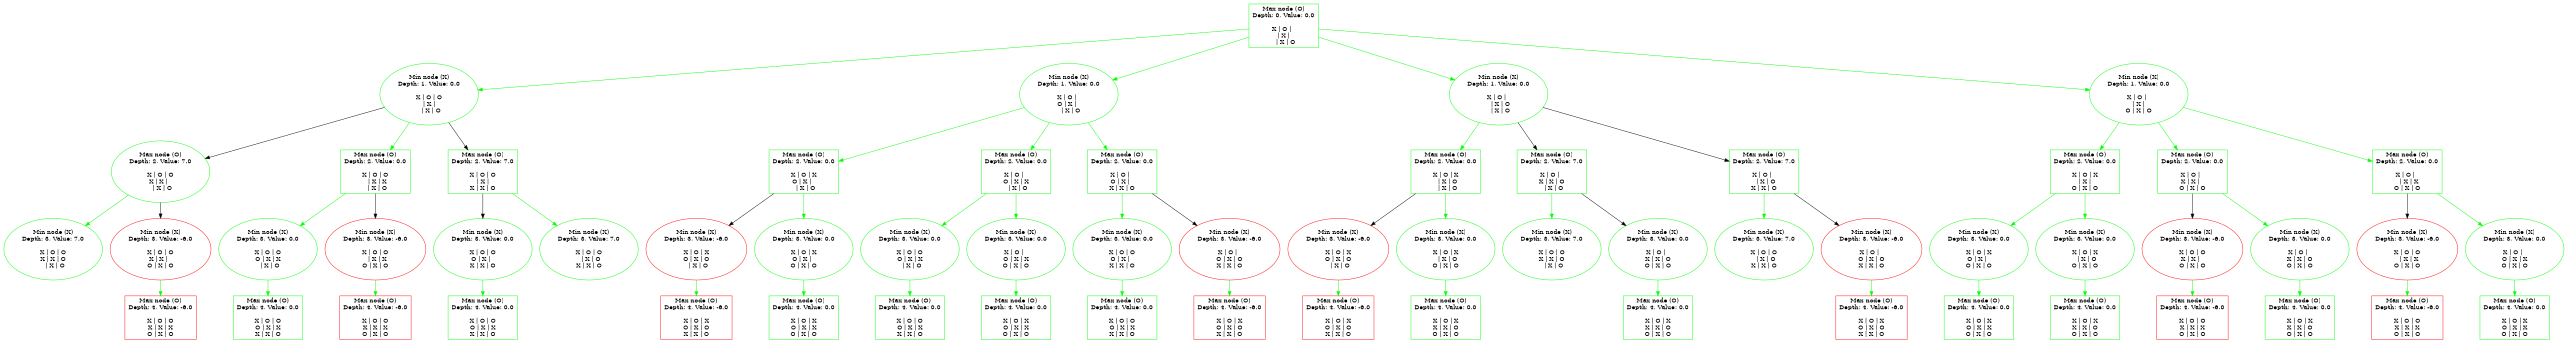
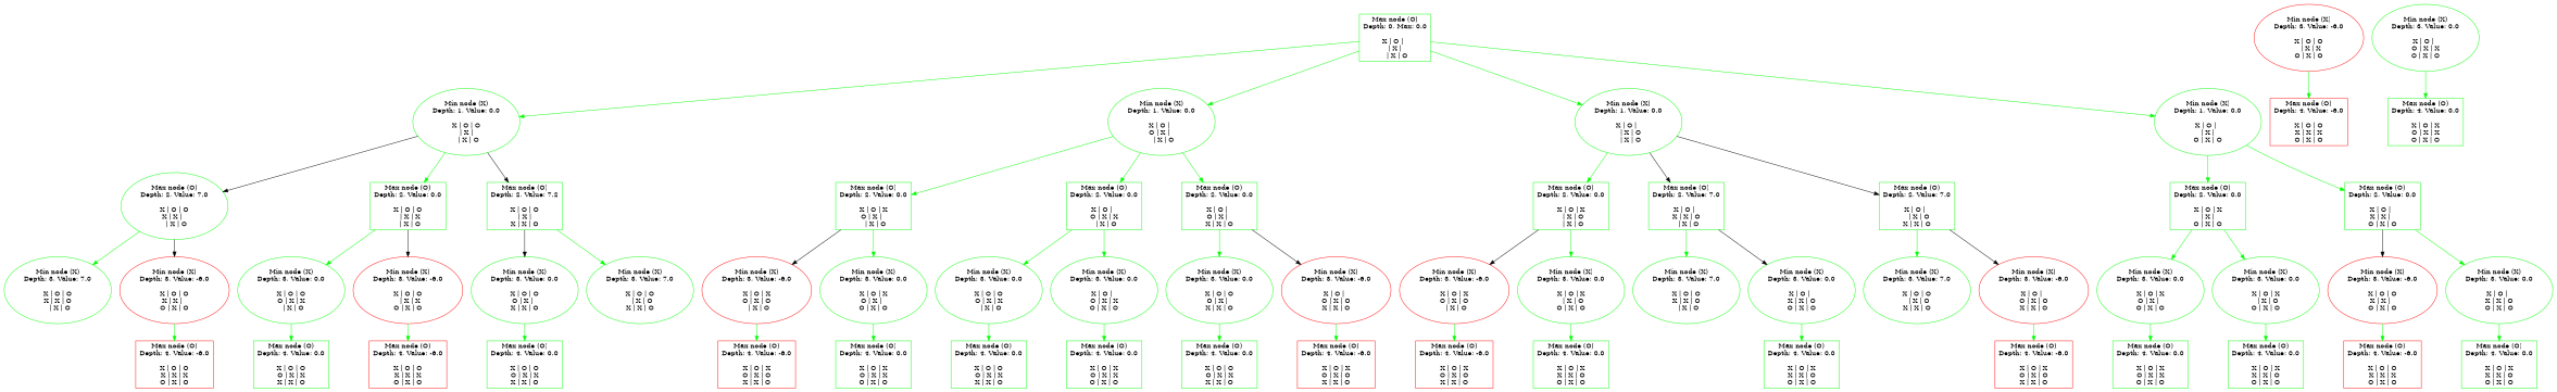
  strict digraph {
    node [color=green shape=box]
    edge [color=green]
-   n1 [label="Max node (O)\nDepth: 0, Value: 0.0\n\nX | O |  \n  | X |  \n  | X | O"]
+   n1 [label="Max node (O)\nDepth: 0, Max: 0.0\n\nX | O |  \n  | X |  \n  | X | O"]
    n2 [label="Min node (X)\nDepth: 1, Value: 0.0\n\nX | O | O\n  | X |  \n  | X | O" shape=ellipse]
    n3 [label="Min node (X)\nDepth: 1, Value: 0.0\n\nX | O |  \nO | X |  \n  | X | O" shape=ellipse]
    n4 [label="Min node (X)\nDepth: 1, Value: 0.0\n\nX | O |  \n  | X | O\n  | X | O" shape=ellipse]
    n5 [label="Min node (X)\nDepth: 1, Value: 0.0\n\nX | O |  \n  | X |  \nO | X | O" shape=ellipse]
    n6 [label="Max node (O)\nDepth: 2, Value: 7.0\n\nX | O | O\nX | X |  \n  | X | O" shape=ellipse]
    n7 [label="Max node (O)\nDepth: 2, Value: 0.0\n\nX | O | O\n  | X | X\n  | X | O"]
-   n8 [label="Max node (O)\nDepth: 2, Value: 7.0\n\nX | O | O\n  | X |  \nX | X | O"]
+   n8 [label="Max node (O)\nDepth: 2, Value: 7.2\n\nX | O | O\n  | X |  \nX | X | O"]
    n9 [label="Max node (O)\nDepth: 2, Value: 0.0\n\nX | O | X\nO | X |  \n  | X | O"]
    n10 [label="Max node (O)\nDepth: 2, Value: 0.0\n\nX | O |  \nO | X | X\n  | X | O"]
    n11 [label="Max node (O)\nDepth: 2, Value: 0.0\n\nX | O |  \nO | X |  \nX | X | O"]
    n12 [label="Max node (O)\nDepth: 2, Value: 0.0\n\nX | O | X\n  | X | O\n  | X | O"]
    n13 [label="Max node (O)\nDepth: 2, Value: 7.0\n\nX | O |  \nX | X | O\n  | X | O"]
    n14 [label="Max node (O)\nDepth: 2, Value: 7.0\n\nX | O |  \n  | X | O\nX | X | O"]
    n15 [label="Max node (O)\nDepth: 2, Value: 0.0\n\nX | O | X\n  | X |  \nO | X | O"]
    n16 [label="Max node (O)\nDepth: 2, Value: 0.0\n\nX | O |  \nX | X |  \nO | X | O"]
-   n17 [label="Max node (O)\nDepth: 2, Value: 0.0\n\nX | O |  \n  | X | X\nO | X | O"]
    n18 [label="Min node (X)\nDepth: 3, Value: 7.0\n\nX | O | O\nX | X | O\n  | X | O" shape=ellipse]
    n19 [color=red label="Min node (X)\nDepth: 3, Value: -6.0\n\nX | O | O\nX | X |  \nO | X | O" shape=ellipse]
    n20 [label="Min node (X)\nDepth: 3, Value: 0.0\n\nX | O | O\nO | X | X\n  | X | O" shape=ellipse]
    n21 [color=red label="Min node (X)\nDepth: 3, Value: -6.0\n\nX | O | O\n  | X | X\nO | X | O" shape=ellipse]
    n22 [label="Min node (X)\nDepth: 3, Value: 0.0\n\nX | O | O\nO | X |  \nX | X | O" shape=ellipse]
    n23 [label="Min node (X)\nDepth: 3, Value: 7.0\n\nX | O | O\n  | X | O\nX | X | O" shape=ellipse]
    n24 [color=red label="Min node (X)\nDepth: 3, Value: -6.0\n\nX | O | X\nO | X | O\n  | X | O" shape=ellipse]
    n25 [label="Min node (X)\nDepth: 3, Value: 0.0\n\nX | O | X\nO | X |  \nO | X | O" shape=ellipse]
    n26 [label="Min node (X)\nDepth: 3, Value: 0.0\n\nX | O | O\nO | X | X\n  | X | O" shape=ellipse]
    n27 [label="Min node (X)\nDepth: 3, Value: 0.0\n\nX | O |  \nO | X | X\nO | X | O" shape=ellipse]
    n28 [label="Min node (X)\nDepth: 3, Value: 0.0\n\nX | O | O\nO | X |  \nX | X | O" shape=ellipse]
    n29 [color=red label="Min node (X)\nDepth: 3, Value: -6.0\n\nX | O |  \nO | X | O\nX | X | O" shape=ellipse]
    n30 [color=red label="Min node (X)\nDepth: 3, Value: -6.0\n\nX | O | X\nO | X | O\n  | X | O" shape=ellipse]
    n31 [label="Min node (X)\nDepth: 3, Value: 0.0\n\nX | O | X\n  | X | O\nO | X | O" shape=ellipse]
    n32 [label="Min node (X)\nDepth: 3, Value: 7.0\n\nX | O | O\nX | X | O\n  | X | O" shape=ellipse]
    n33 [label="Min node (X)\nDepth: 3, Value: 0.0\n\nX | O |  \nX | X | O\nO | X | O" shape=ellipse]
    n34 [label="Min node (X)\nDepth: 3, Value: 7.0\n\nX | O | O\n  | X | O\nX | X | O" shape=ellipse]
    n35 [color=red label="Min node (X)\nDepth: 3, Value: -6.0\n\nX | O |  \nO | X | O\nX | X | O" shape=ellipse]
    n36 [label="Min node (X)\nDepth: 3, Value: 0.0\n\nX | O | X\nO | X |  \nO | X | O" shape=ellipse]
    n37 [label="Min node (X)\nDepth: 3, Value: 0.0\n\nX | O | X\n  | X | O\nO | X | O" shape=ellipse]
    n38 [color=red label="Min node (X)\nDepth: 3, Value: -6.0\n\nX | O | O\nX | X |  \nO | X | O" shape=ellipse]
    n39 [label="Min node (X)\nDepth: 3, Value: 0.0\n\nX | O |  \nX | X | O\nO | X | O" shape=ellipse]
    n40 [color=red label="Min node (X)\nDepth: 3, Value: -6.0\n\nX | O | O\n  | X | X\nO | X | O" shape=ellipse]
    n41 [label="Min node (X)\nDepth: 3, Value: 0.0\n\nX | O |  \nO | X | X\nO | X | O" shape=ellipse]
    n42 [color=red label="Max node (O)\nDepth: 4, Value: -6.0\n\nX | O | O\nX | X | X\nO | X | O"]
    n43 [label="Max node (O)\nDepth: 4, Value: 0.0\n\nX | O | O\nO | X | X\nX | X | O"]
    n44 [color=red label="Max node (O)\nDepth: 4, Value: -6.0\n\nX | O | O\nX | X | X\nO | X | O"]
    n45 [label="Max node (O)\nDepth: 4, Value: 0.0\n\nX | O | O\nO | X | X\nX | X | O"]
    n46 [color=red label="Max node (O)\nDepth: 4, Value: -6.0\n\nX | O | X\nO | X | O\nX | X | O"]
    n47 [label="Max node (O)\nDepth: 4, Value: 0.0\n\nX | O | X\nO | X | X\nO | X | O"]
    n48 [label="Max node (O)\nDepth: 4, Value: 0.0\n\nX | O | O\nO | X | X\nX | X | O"]
    n49 [label="Max node (O)\nDepth: 4, Value: 0.0\n\nX | O | X\nO | X | X\nO | X | O"]
    n50 [label="Max node (O)\nDepth: 4, Value: 0.0\n\nX | O | O\nO | X | X\nX | X | O"]
    n51 [color=red label="Max node (O)\nDepth: 4, Value: -6.0\n\nX | O | X\nO | X | O\nX | X | O"]
    n52 [color=red label="Max node (O)\nDepth: 4, Value: -6.0\n\nX | O | X\nO | X | O\nX | X | O"]
    n53 [label="Max node (O)\nDepth: 4, Value: 0.0\n\nX | O | X\nX | X | O\nO | X | O"]
    n54 [label="Max node (O)\nDepth: 4, Value: 0.0\n\nX | O | X\nX | X | O\nO | X | O"]
    n55 [color=red label="Max node (O)\nDepth: 4, Value: -6.0\n\nX | O | X\nO | X | O\nX | X | O"]
    n56 [label="Max node (O)\nDepth: 4, Value: 0.0\n\nX | O | X\nO | X | X\nO | X | O"]
    n57 [label="Max node (O)\nDepth: 4, Value: 0.0\n\nX | O | X\nX | X | O\nO | X | O"]
    n58 [color=red label="Max node (O)\nDepth: 4, Value: -6.0\n\nX | O | O\nX | X | X\nO | X | O"]
    n59 [label="Max node (O)\nDepth: 4, Value: 0.0\n\nX | O | X\nX | X | O\nO | X | O"]
    n60 [color=red label="Max node (O)\nDepth: 4, Value: -6.0\n\nX | O | O\nX | X | X\nO | X | O"]
    n61 [label="Max node (O)\nDepth: 4, Value: 0.0\n\nX | O | X\nO | X | X\nO | X | O"]
    n1 -> n2
    n1 -> n3
    n1 -> n4
    n1 -> n5
    n2 -> n6 [color=black]
    n2 -> n7
    n2 -> n8 [color=black]
    n3 -> n9
    n3 -> n10
    n3 -> n11
    n4 -> n12
    n4 -> n13 [color=black]
    n4 -> n14 [color=black]
    n5 -> n15
    n5 -> n16
-   n5 -> n17
    n6 -> n18
    n6 -> n19 [color=black]
    n7 -> n20
    n7 -> n21 [color=black]
    n8 -> n22 [color=black]
    n8 -> n23
    n9 -> n24 [color=black]
    n9 -> n25
    n10 -> n26
    n10 -> n27
    n11 -> n28
    n11 -> n29 [color=black]
    n12 -> n30 [color=black]
    n12 -> n31
    n13 -> n32
    n13 -> n33 [color=black]
    n14 -> n34
    n14 -> n35 [color=black]
    n15 -> n36
    n15 -> n37
    n16 -> n38 [color=black]
    n16 -> n39
-   n17 -> n40 [color=black]
-   n17 -> n41
    n19 -> n42
    n20 -> n43
    n21 -> n44
    n22 -> n45
    n24 -> n46
    n25 -> n47
    n26 -> n48
    n27 -> n49
    n28 -> n50
    n29 -> n51
    n30 -> n52
    n31 -> n53
    n33 -> n54
    n35 -> n55
    n36 -> n56
    n37 -> n57
    n38 -> n58
    n39 -> n59
    n40 -> n60
    n41 -> n61
  }
